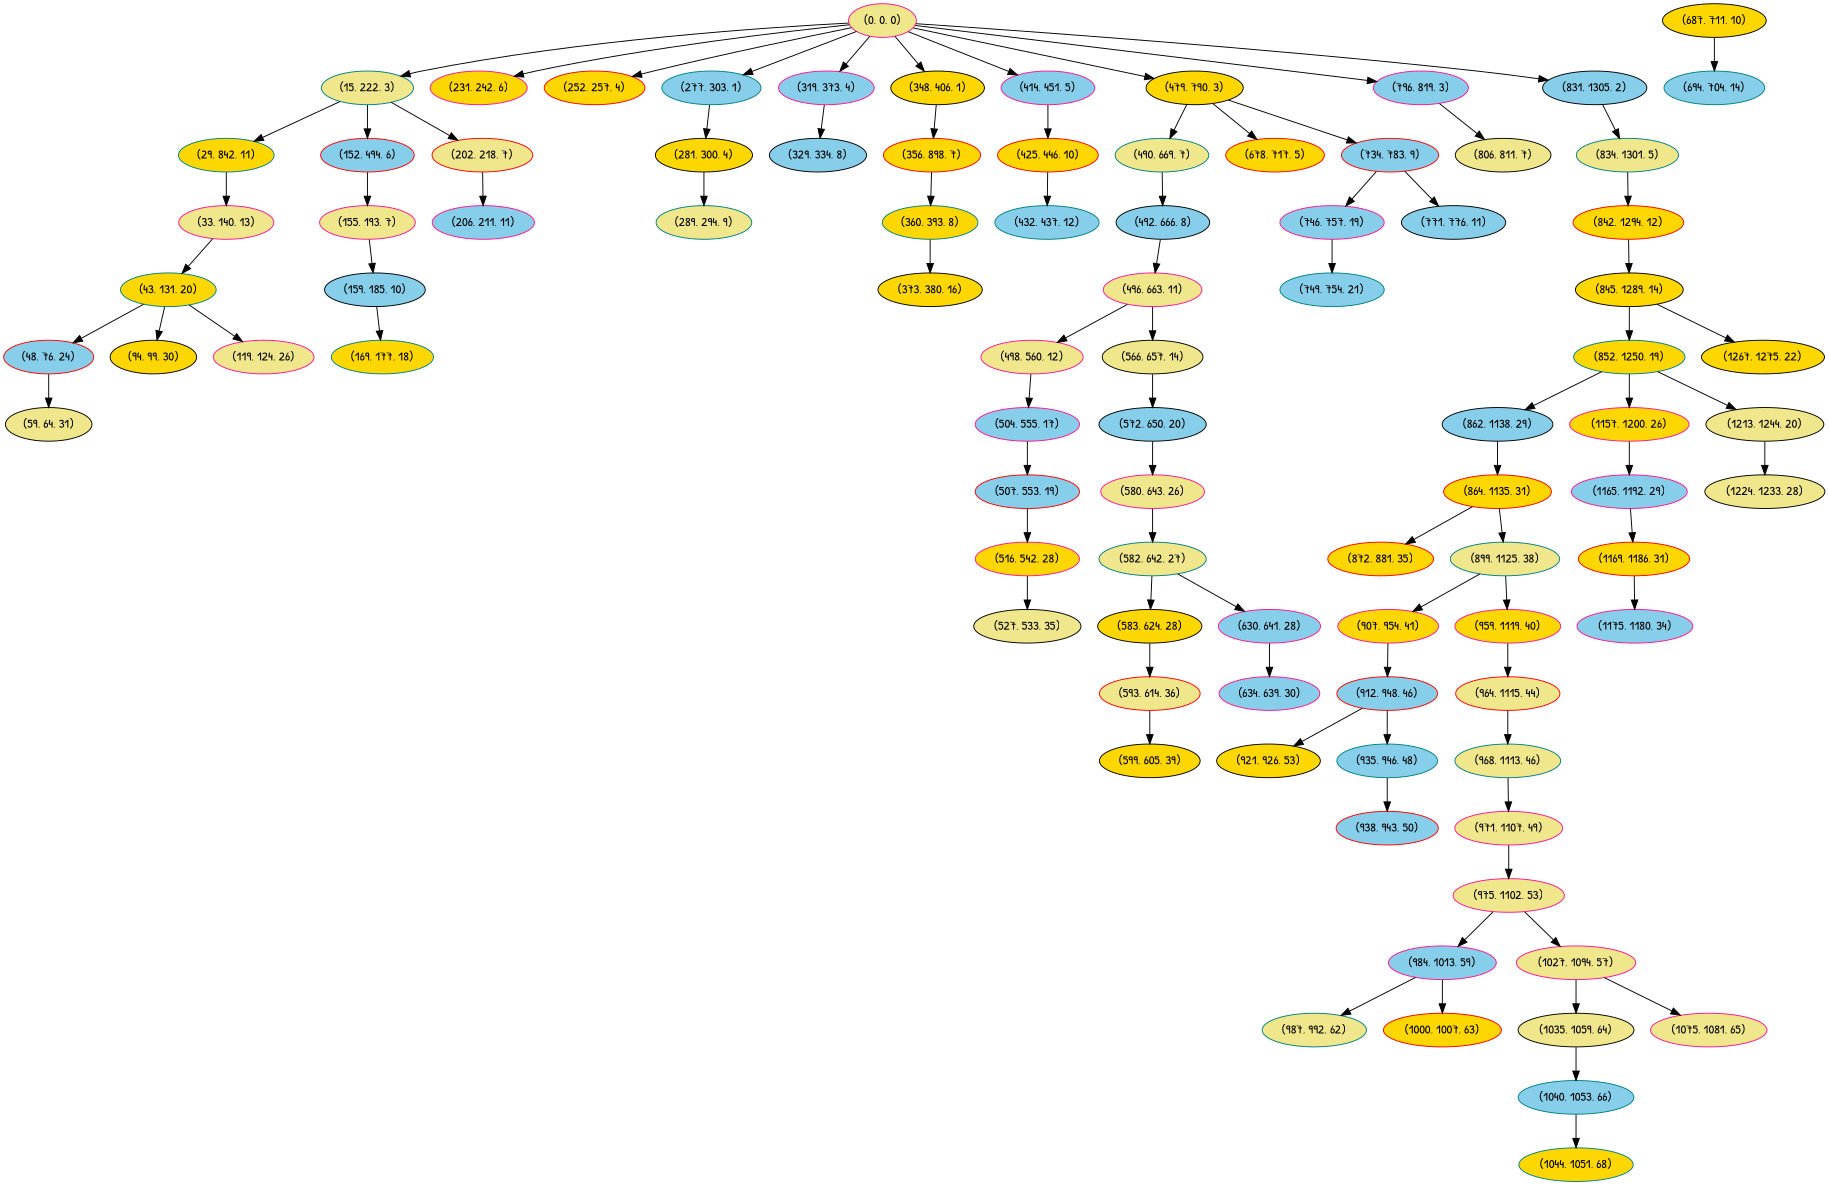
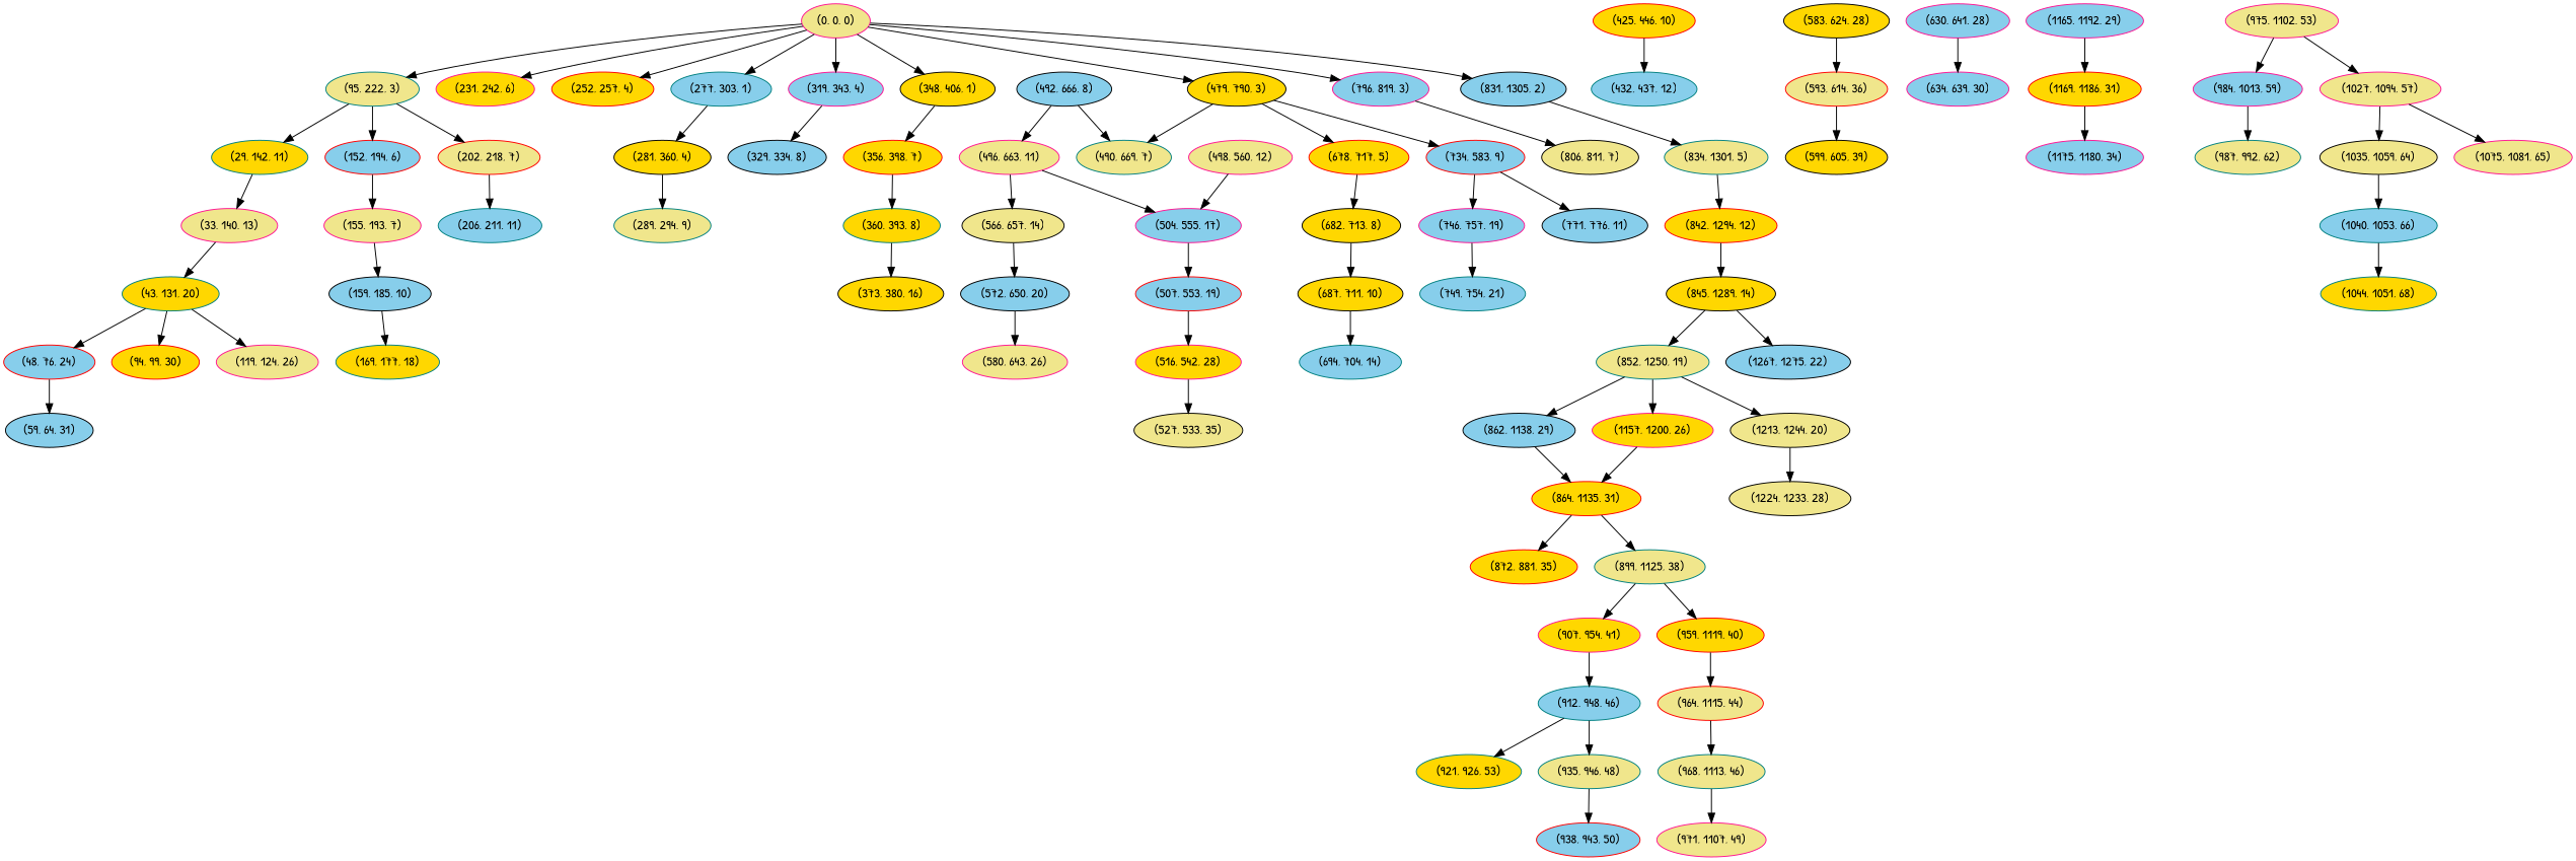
  digraph {
    fontname="Patrick Hand"
    node [color=deeppink fillcolor=gold fontname="Patrick Hand" style=filled]
    edge [fontname="Patrick Hand"]
    "(0, 0, 0)" [fillcolor=khaki]
-   "(15, 222, 3)" [color=teal fillcolor=khaki]
+   "(15, 222, 3)" [color=teal fillcolor=khaki label="(95, 222, 3)"]
    "(231, 242, 6)"
    "(252, 257, 4)" [color=red]
    "(277, 303, 1)" [color=teal fillcolor=skyblue]
-   "(319, 343, 4)" [fillcolor=skyblue label="(319, 373, 4)"]
+   "(319, 343, 4)" [fillcolor=skyblue]
    "(348, 406, 1)" [color=black]
-   "(414, 451, 5)" [fillcolor=skyblue]
    "(479, 790, 3)" [color=black]
    "(796, 819, 3)" [fillcolor=skyblue]
    "(831, 1305, 2)" [color=black fillcolor=skyblue]
-   "(29, 142, 11)" [color=teal label="(29, 842, 11)"]
-   "(152, 194, 6)" [color=red fillcolor=skyblue label="(152, 494, 6)"]
+   "(29, 142, 11)" [color=teal]
+   "(152, 194, 6)" [color=red fillcolor=skyblue]
    "(202, 218, 7)" [color=red fillcolor=khaki]
-   "(281, 300, 4)" [color=black]
+   "(281, 300, 4)" [color=black label="(281, 360, 4)"]
    "(329, 334, 8)" [color=black fillcolor=skyblue]
-   "(356, 398, 7)" [color=red label="(356, 898, 7)"]
+   "(356, 398, 7)" [color=red]
    "(425, 446, 10)" [color=red]
    "(490, 669, 7)" [color=teal fillcolor=khaki]
    "(678, 717, 5)" [color=red]
-   "(734, 783, 9)" [color=red fillcolor=skyblue]
+   "(734, 783, 9)" [color=red fillcolor=skyblue label="(734, 583, 9)"]
    "(806, 811, 7)" [color=black fillcolor=khaki]
    "(834, 1301, 5)" [color=teal fillcolor=khaki]
    "(33, 140, 13)" [fillcolor=khaki]
    "(155, 193, 7)" [fillcolor=khaki]
-   "(206, 211, 11)" [fillcolor=skyblue]
+   "(206, 211, 11)" [color=teal fillcolor=skyblue]
    "(43, 131, 20)" [color=teal]
    "(48, 76, 24)" [color=red fillcolor=skyblue]
-   "(94, 99, 30)" [color=black]
+   "(94, 99, 30)" [color=red]
    "(119, 124, 26)" [fillcolor=khaki]
-   "(59, 64, 31)" [color=black fillcolor=khaki]
+   "(59, 64, 31)" [color=black fillcolor=skyblue]
    "(159, 185, 10)" [color=black fillcolor=skyblue]
    "(169, 177, 18)" [color=teal]
    "(289, 294, 9)" [color=teal fillcolor=khaki]
    "(360, 393, 8)" [color=teal]
    "(373, 380, 16)" [color=black]
    "(432, 437, 12)" [color=teal fillcolor=skyblue]
    "(492, 666, 8)" [color=black fillcolor=skyblue]
+   "(682, 713, 8)" [color=black]
    "(746, 757, 19)" [fillcolor=skyblue]
    "(771, 776, 11)" [color=black fillcolor=skyblue]
    "(496, 663, 11)" [fillcolor=khaki]
    "(498, 560, 12)" [fillcolor=khaki]
    "(566, 657, 14)" [color=black fillcolor=khaki]
    "(504, 555, 17)" [fillcolor=skyblue]
    "(572, 650, 20)" [color=black fillcolor=skyblue]
    "(507, 553, 19)" [color=red fillcolor=skyblue]
    "(516, 542, 28)"
    "(527, 533, 35)" [color=black fillcolor=khaki]
    "(580, 643, 26)" [fillcolor=khaki]
-   "(582, 642, 27)" [color=teal fillcolor=khaki]
    "(583, 624, 28)" [color=black]
    "(630, 641, 28)" [fillcolor=skyblue]
    "(593, 614, 36)" [color=red fillcolor=khaki]
    "(634, 639, 30)" [fillcolor=skyblue]
    "(599, 605, 39)" [color=black]
    "(687, 711, 10)" [color=black]
    "(694, 704, 14)" [color=teal fillcolor=skyblue]
    "(749, 754, 21)" [color=teal fillcolor=skyblue]
    "(842, 1294, 12)" [color=red]
    "(845, 1289, 14)" [color=black]
-   "(852, 1250, 19)" [color=teal]
-   "(1267, 1275, 22)" [color=black]
+   "(852, 1250, 19)" [color=teal fillcolor=khaki]
+   "(1267, 1275, 22)" [color=black fillcolor=skyblue]
    "(862, 1138, 29)" [color=black fillcolor=skyblue]
    "(1157, 1200, 26)"
    "(1213, 1244, 20)" [color=black fillcolor=khaki]
    "(864, 1135, 31)" [color=red]
    "(1165, 1192, 29)" [fillcolor=skyblue]
    "(1224, 1233, 28)" [color=black fillcolor=khaki]
    "(872, 881, 35)" [color=red]
    "(899, 1125, 38)" [color=teal fillcolor=khaki]
    "(907, 954, 41)"
-   "(959, 1119, 40)"
-   "(912, 948, 46)" [color=red fillcolor=skyblue]
+   "(959, 1119, 40)" [color=red]
+   "(912, 948, 46)" [color=teal fillcolor=skyblue]
    "(964, 1115, 44)" [color=red fillcolor=khaki]
-   "(921, 926, 53)" [color=black]
-   "(935, 946, 48)" [color=teal fillcolor=skyblue]
+   "(921, 926, 53)" [color=teal]
+   "(935, 946, 48)" [color=teal fillcolor=khaki]
    "(938, 943, 50)" [color=red fillcolor=skyblue]
    "(968, 1113, 46)" [color=teal fillcolor=khaki]
    "(971, 1107, 49)" [fillcolor=khaki]
    "(975, 1102, 53)" [fillcolor=khaki]
    "(984, 1013, 59)" [fillcolor=skyblue]
    "(1027, 1094, 57)" [fillcolor=khaki]
    "(987, 992, 62)" [color=teal fillcolor=khaki]
-   "(1000, 1007, 63)" [color=red]
    "(1035, 1059, 64)" [color=black fillcolor=khaki]
    "(1075, 1081, 65)" [fillcolor=khaki]
    "(1040, 1053, 66)" [color=teal fillcolor=skyblue]
    "(1044, 1051, 68)" [color=teal]
    "(1169, 1186, 31)" [color=red]
    "(1175, 1180, 34)" [fillcolor=skyblue]
    "(0, 0, 0)" -> "(15, 222, 3)"
    "(0, 0, 0)" -> "(231, 242, 6)"
    "(0, 0, 0)" -> "(252, 257, 4)"
    "(0, 0, 0)" -> "(277, 303, 1)"
    "(0, 0, 0)" -> "(319, 343, 4)"
    "(0, 0, 0)" -> "(348, 406, 1)"
-   "(0, 0, 0)" -> "(414, 451, 5)"
    "(0, 0, 0)" -> "(479, 790, 3)"
    "(0, 0, 0)" -> "(796, 819, 3)"
    "(0, 0, 0)" -> "(831, 1305, 2)"
    "(15, 222, 3)" -> "(29, 142, 11)"
    "(15, 222, 3)" -> "(152, 194, 6)"
    "(15, 222, 3)" -> "(202, 218, 7)"
    "(277, 303, 1)" -> "(281, 300, 4)"
    "(319, 343, 4)" -> "(329, 334, 8)"
    "(348, 406, 1)" -> "(356, 398, 7)"
-   "(414, 451, 5)" -> "(425, 446, 10)"
    "(479, 790, 3)" -> "(490, 669, 7)"
    "(479, 790, 3)" -> "(678, 717, 5)"
    "(479, 790, 3)" -> "(734, 783, 9)"
    "(796, 819, 3)" -> "(806, 811, 7)"
    "(831, 1305, 2)" -> "(834, 1301, 5)"
    "(29, 142, 11)" -> "(33, 140, 13)"
    "(152, 194, 6)" -> "(155, 193, 7)"
    "(202, 218, 7)" -> "(206, 211, 11)"
    "(281, 300, 4)" -> "(289, 294, 9)"
    "(356, 398, 7)" -> "(360, 393, 8)"
    "(425, 446, 10)" -> "(432, 437, 12)"
-   "(490, 669, 7)" -> "(492, 666, 8)"
+   "(492, 666, 8)" -> "(490, 669, 7)"
+   "(678, 717, 5)" -> "(682, 713, 8)"
    "(734, 783, 9)" -> "(746, 757, 19)"
    "(734, 783, 9)" -> "(771, 776, 11)"
    "(834, 1301, 5)" -> "(842, 1294, 12)"
    "(33, 140, 13)" -> "(43, 131, 20)"
    "(155, 193, 7)" -> "(159, 185, 10)"
    "(43, 131, 20)" -> "(48, 76, 24)"
    "(43, 131, 20)" -> "(94, 99, 30)"
    "(43, 131, 20)" -> "(119, 124, 26)"
    "(48, 76, 24)" -> "(59, 64, 31)"
    "(159, 185, 10)" -> "(169, 177, 18)"
    "(360, 393, 8)" -> "(373, 380, 16)"
    "(492, 666, 8)" -> "(496, 663, 11)"
+   "(682, 713, 8)" -> "(687, 711, 10)"
    "(746, 757, 19)" -> "(749, 754, 21)"
-   "(496, 663, 11)" -> "(498, 560, 12)"
+   "(496, 663, 11)" -> "(504, 555, 17)"
    "(496, 663, 11)" -> "(566, 657, 14)"
    "(498, 560, 12)" -> "(504, 555, 17)"
    "(566, 657, 14)" -> "(572, 650, 20)"
    "(504, 555, 17)" -> "(507, 553, 19)"
    "(572, 650, 20)" -> "(580, 643, 26)"
    "(507, 553, 19)" -> "(516, 542, 28)"
    "(516, 542, 28)" -> "(527, 533, 35)"
-   "(580, 643, 26)" -> "(582, 642, 27)"
-   "(582, 642, 27)" -> "(583, 624, 28)"
-   "(582, 642, 27)" -> "(630, 641, 28)"
    "(583, 624, 28)" -> "(593, 614, 36)"
    "(630, 641, 28)" -> "(634, 639, 30)"
    "(593, 614, 36)" -> "(599, 605, 39)"
    "(687, 711, 10)" -> "(694, 704, 14)"
    "(842, 1294, 12)" -> "(845, 1289, 14)"
    "(845, 1289, 14)" -> "(852, 1250, 19)"
    "(845, 1289, 14)" -> "(1267, 1275, 22)"
    "(852, 1250, 19)" -> "(862, 1138, 29)"
    "(852, 1250, 19)" -> "(1157, 1200, 26)"
    "(852, 1250, 19)" -> "(1213, 1244, 20)"
    "(862, 1138, 29)" -> "(864, 1135, 31)"
-   "(1157, 1200, 26)" -> "(1165, 1192, 29)"
+   "(1157, 1200, 26)" -> "(864, 1135, 31)"
    "(1213, 1244, 20)" -> "(1224, 1233, 28)"
    "(864, 1135, 31)" -> "(872, 881, 35)"
    "(864, 1135, 31)" -> "(899, 1125, 38)"
    "(1165, 1192, 29)" -> "(1169, 1186, 31)"
    "(899, 1125, 38)" -> "(907, 954, 41)"
    "(899, 1125, 38)" -> "(959, 1119, 40)"
    "(907, 954, 41)" -> "(912, 948, 46)"
    "(959, 1119, 40)" -> "(964, 1115, 44)"
    "(912, 948, 46)" -> "(921, 926, 53)"
    "(912, 948, 46)" -> "(935, 946, 48)"
    "(964, 1115, 44)" -> "(968, 1113, 46)"
    "(935, 946, 48)" -> "(938, 943, 50)"
    "(968, 1113, 46)" -> "(971, 1107, 49)"
-   "(971, 1107, 49)" -> "(975, 1102, 53)"
    "(975, 1102, 53)" -> "(984, 1013, 59)"
    "(975, 1102, 53)" -> "(1027, 1094, 57)"
    "(984, 1013, 59)" -> "(987, 992, 62)"
-   "(984, 1013, 59)" -> "(1000, 1007, 63)"
    "(1027, 1094, 57)" -> "(1035, 1059, 64)"
    "(1027, 1094, 57)" -> "(1075, 1081, 65)"
    "(1035, 1059, 64)" -> "(1040, 1053, 66)"
    "(1040, 1053, 66)" -> "(1044, 1051, 68)"
    "(1169, 1186, 31)" -> "(1175, 1180, 34)"
  }
